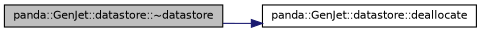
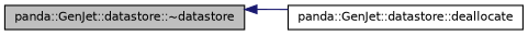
  digraph {
    rankdir=LR
    node [color=black fontname=Helvetica fontsize=10 shape=record style=filled]
    n1 [fillcolor=grey75 fontcolor=black height=0.2 label="panda::GenJet::datastore::~datastore" width=0.4]
    n2 [fillcolor=white height=0.2 label="panda::GenJet::datastore::deallocate" width=0.4]
-   n1 -> n2 [color=midnightblue fontname=Helvetica fontsize=10 labelfontname=Helvetica labelfontsize=10 style=solid]
+   n2 -> n1 [color=midnightblue fontname=Helvetica fontsize=10 labelfontname=Helvetica labelfontsize=10 style=solid]
  }
